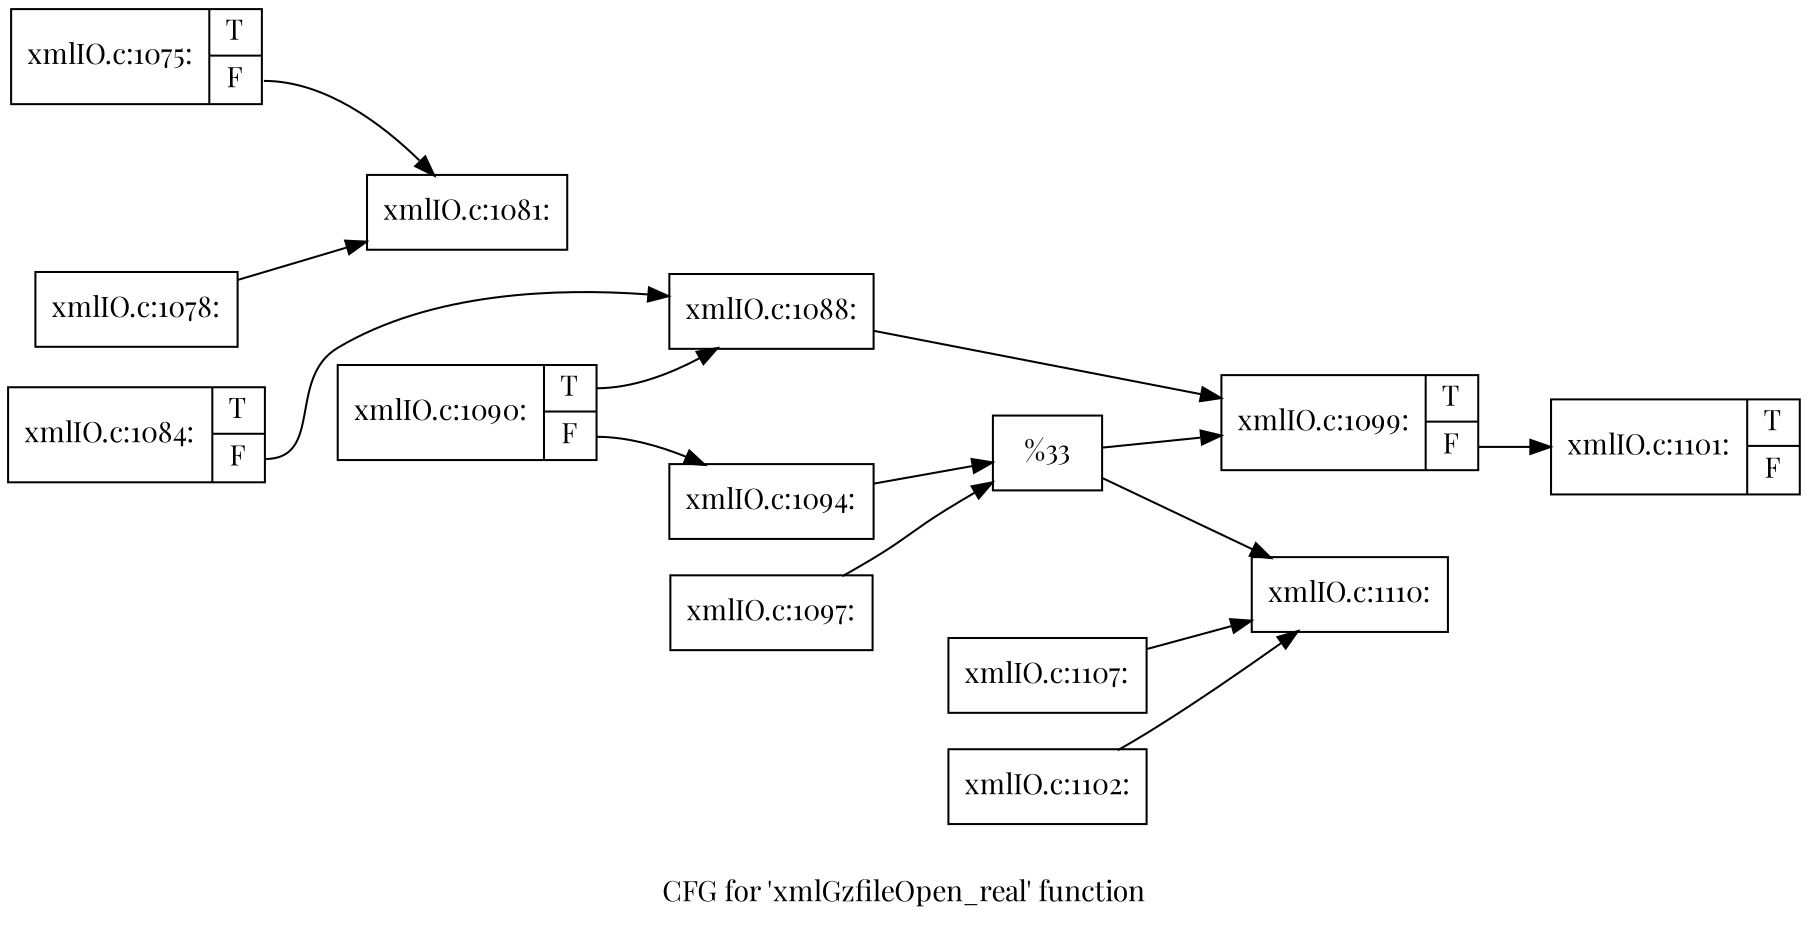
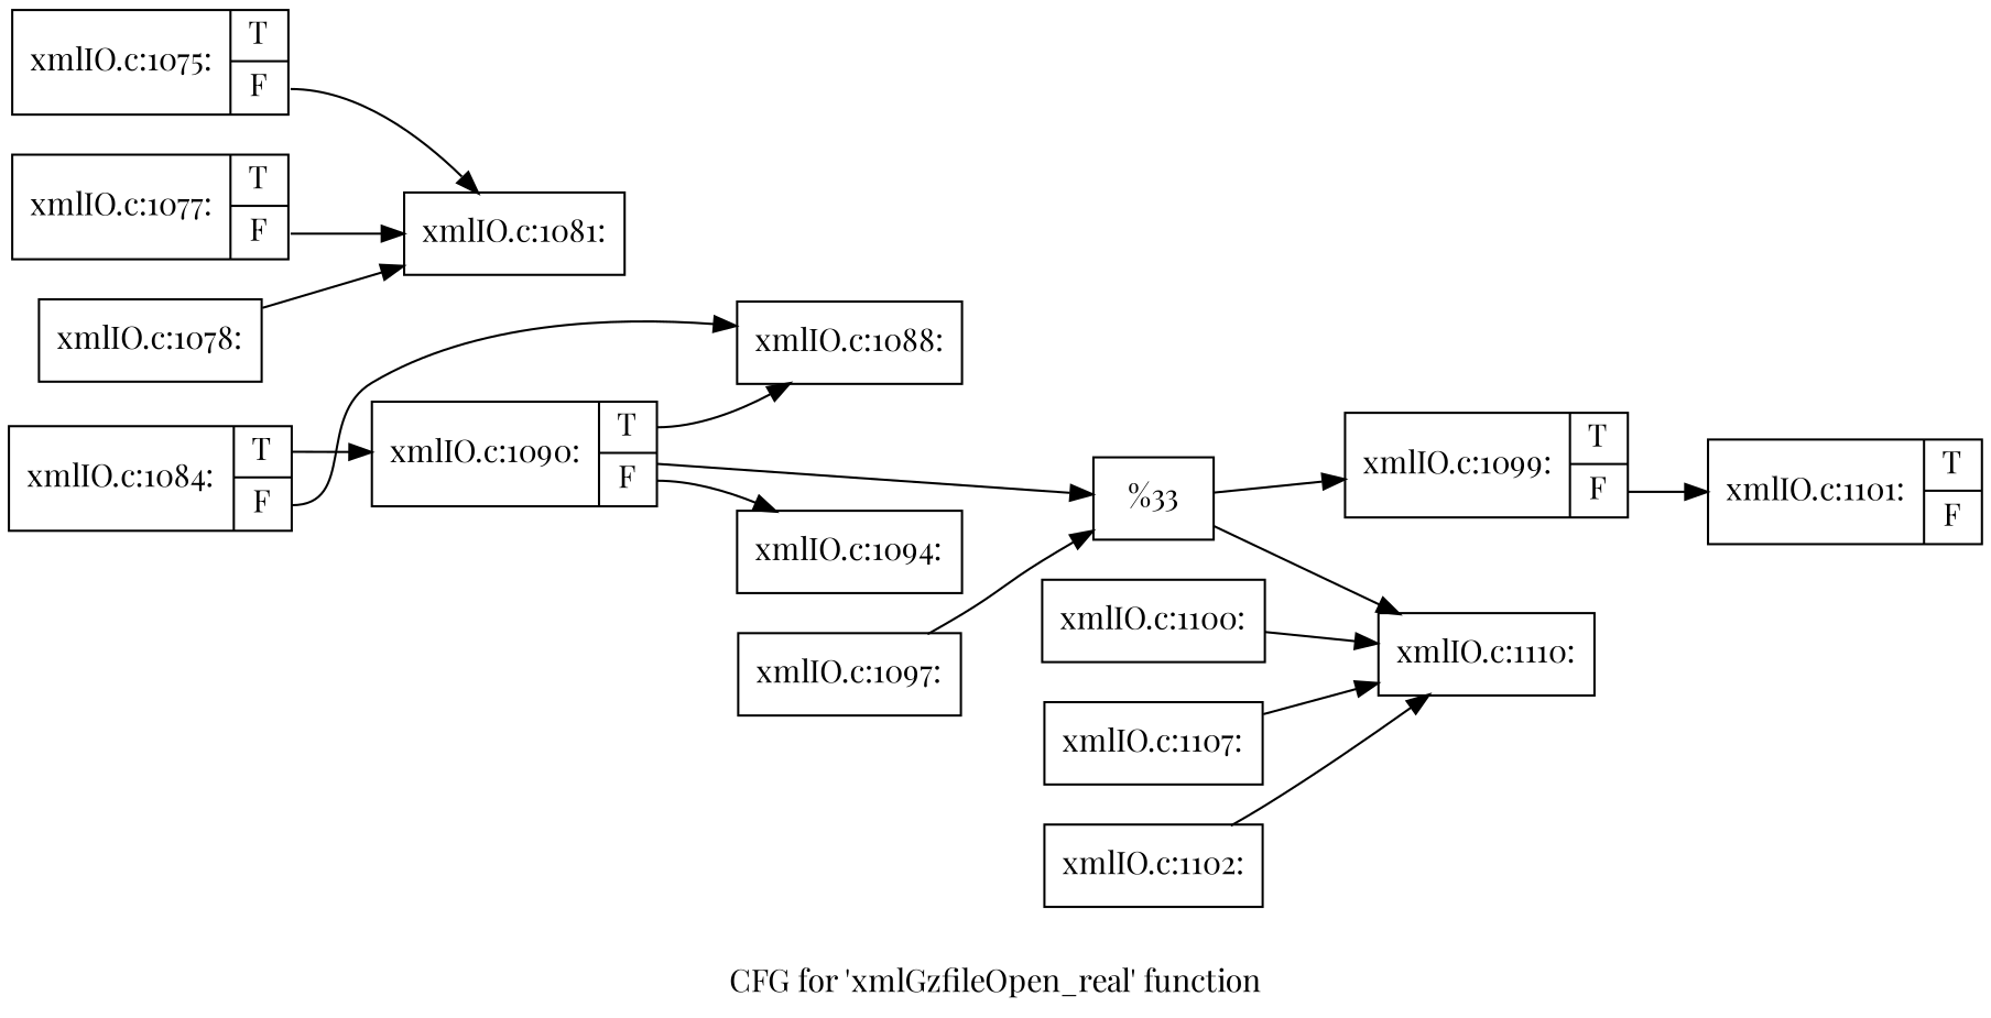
  digraph {
    fontname="Playfair Display"
    label="CFG for 'xmlGzfileOpen_real' function"
    rankdir=LR
    node [fontname="Playfair Display" shape=record]
    edge [fontname="Playfair Display"]
    n1 [label="{xmlIO.c:1084:|{<s0>T|<s1>F}}"]
    n2 [label="{xmlIO.c:1090:|{<s0>T|<s1>F}}"]
    n3 [label="{xmlIO.c:1088:}"]
    n4 [label="{xmlIO.c:1075:|{<s0>T|<s1>F}}"]
    n5 [label="{xmlIO.c:1081:}"]
    n6 [label="{xmlIO.c:1094:}"]
    n7 [label="{xmlIO.c:1099:|{<s0>T|<s1>F}}"]
+   n8 [label="{xmlIO.c:1077:|{<s0>T|<s1>F}}"]
    n9 [label="{xmlIO.c:1078:}"]
    n10 [label="{xmlIO.c:1110:}"]
    n11 [label="{xmlIO.c:1097:}"]
    n12 [label="{%33}"]
    n13 [label="{xmlIO.c:1101:|{<s0>T|<s1>F}}"]
+   n14 [label="{xmlIO.c:1100:}"]
    n15 [label="{xmlIO.c:1107:}"]
    n16 [label="{xmlIO.c:1102:}"]
+   n1 -> n2 [tailport=s0]
    n1 -> n3 [tailport=s1]
    n2 -> n3 [tailport=s0]
    n2 -> n6 [tailport=s1]
-   n3 -> n7
    n4 -> n5 [tailport=s1]
-   n6 -> n12
+   n2 -> n12
    n7 -> n13 [tailport=s1]
+   n8 -> n5 [tailport=s1]
    n9 -> n5
    n11 -> n12
    n12 -> n7
    n12 -> n10
+   n14 -> n10
    n15 -> n10
    n16 -> n10
  }
